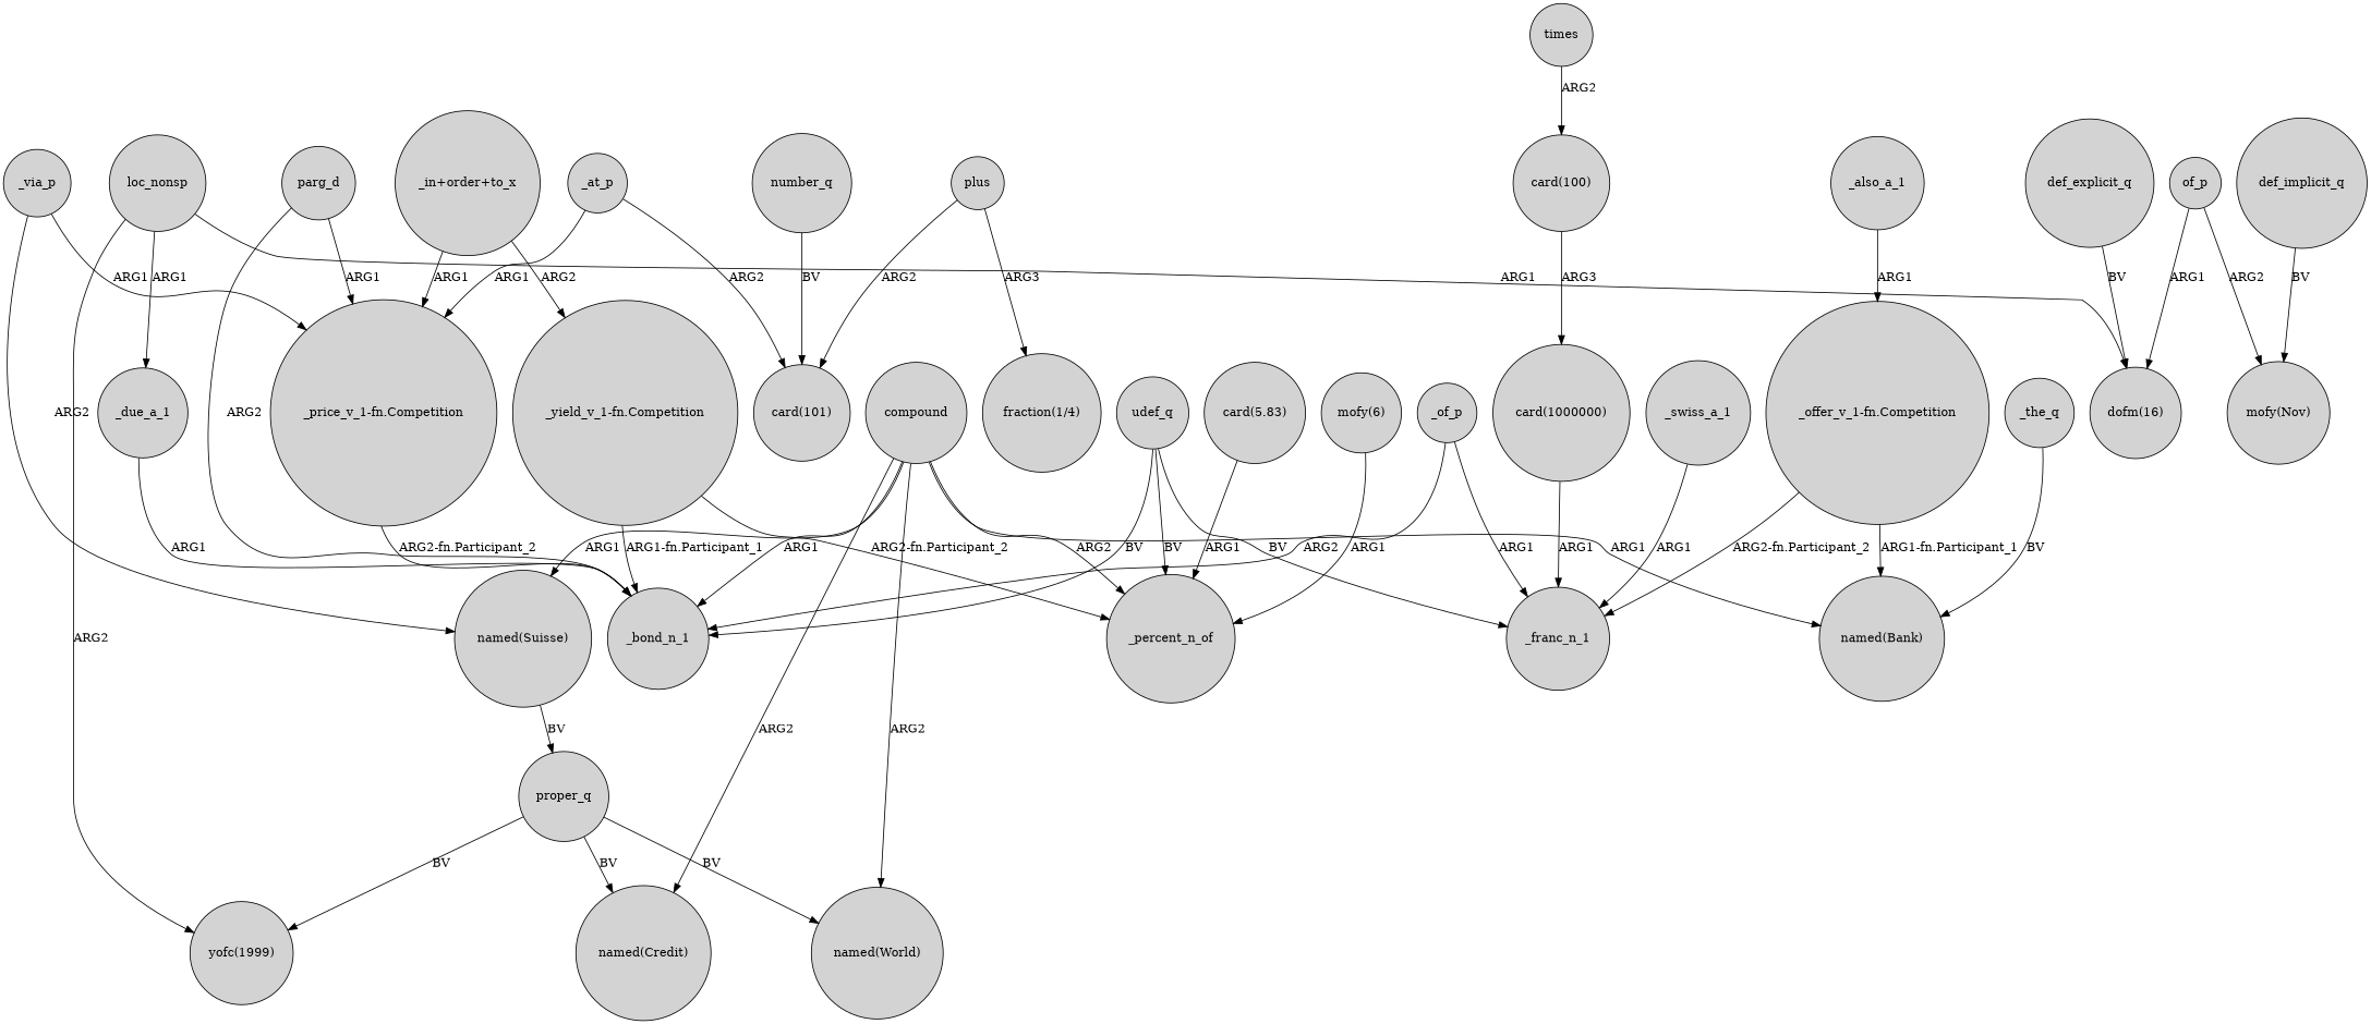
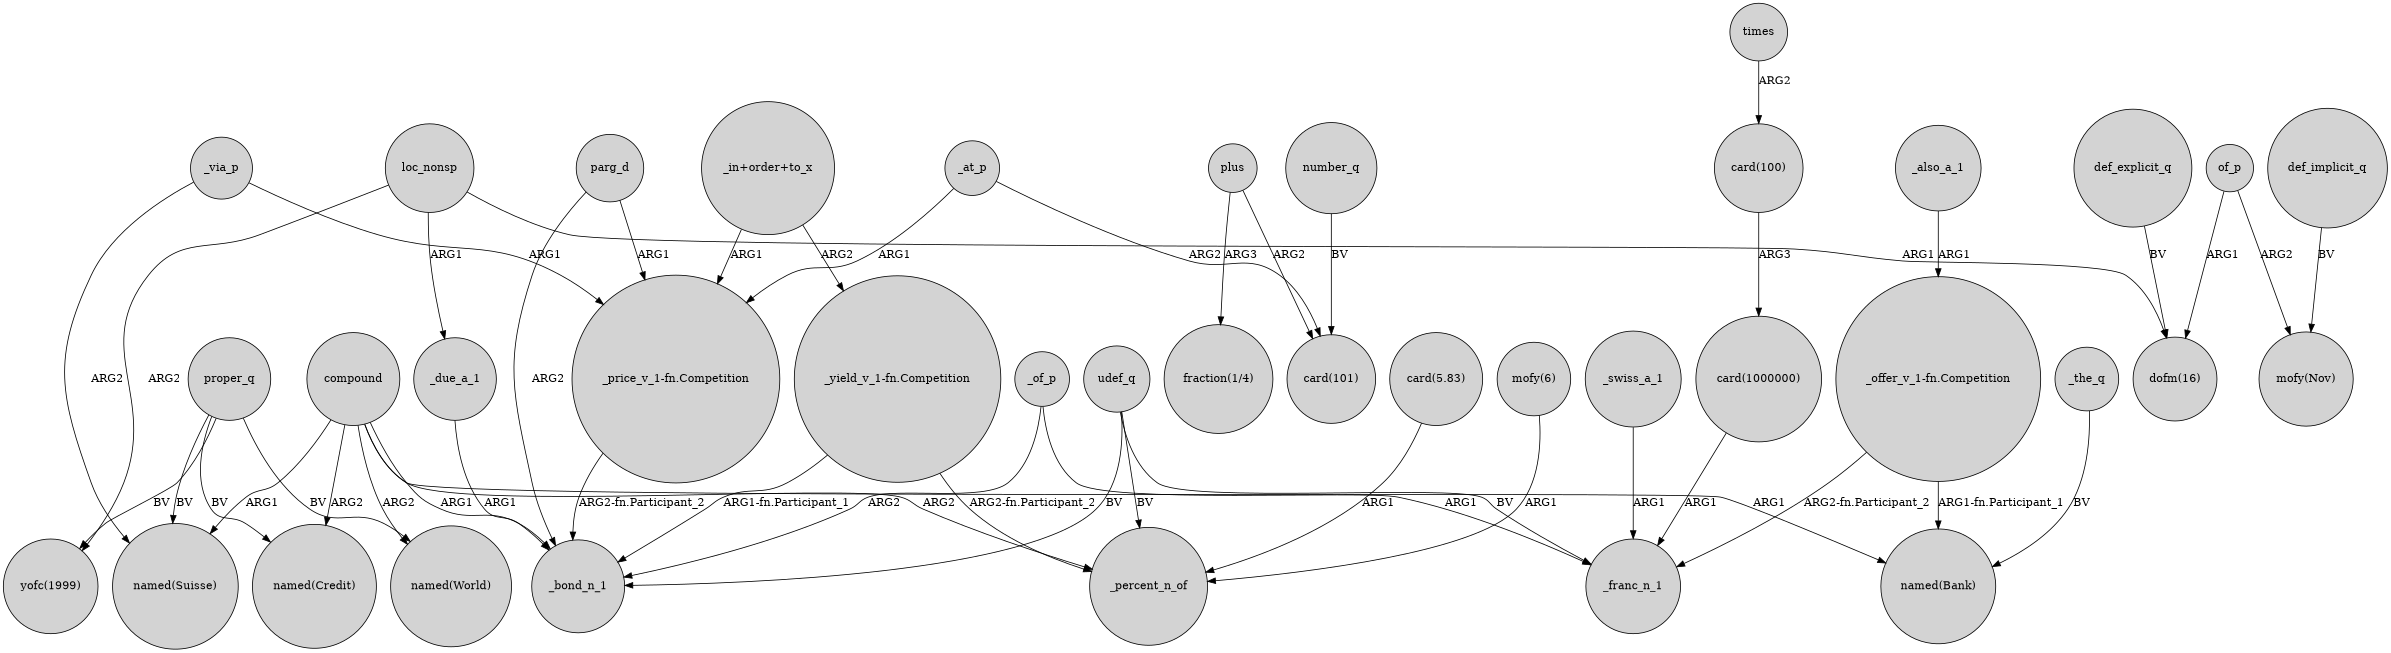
  digraph {
    node [shape=circle style=filled]
    loc_nonsp
    "yofc(1999)"
    "dofm(16)"
    _due_a_1
    _bond_n_1
    parg_d
    "_price_v_1-fn.Competition"
    udef_q
    _percent_n_of
    _franc_n_1
    of_p
    "mofy(Nov)"
    "card(5.83)"
    _swiss_a_1
    "card(1000000)"
    _at_p
    "card(101)"
    compound
    "named(Bank)"
    "named(Suisse)"
    "named(Credit)"
    "named(World)"
    times
    "card(100)"
    proper_q
    _of_p
    plus
    "fraction(1/4)"
    _also_a_1
    "_offer_v_1-fn.Competition"
    "_in+order+to_x"
    "_yield_v_1-fn.Competition"
    _via_p
    n34 [label="mofy(6)"]
    _the_q
    def_explicit_q
    def_implicit_q
    number_q
    loc_nonsp -> "yofc(1999)" [label=ARG2]
    loc_nonsp -> "dofm(16)" [label=ARG1]
    loc_nonsp -> _due_a_1 [label=ARG1]
    _due_a_1 -> _bond_n_1 [label=ARG1]
    parg_d -> _bond_n_1 [label=ARG2]
    parg_d -> "_price_v_1-fn.Competition" [label=ARG1]
    "_price_v_1-fn.Competition" -> _bond_n_1 [label="ARG2-fn.Participant_2"]
    udef_q -> _bond_n_1 [label=BV]
    udef_q -> _percent_n_of [label=BV]
    udef_q -> _franc_n_1 [label=BV]
    of_p -> "dofm(16)" [label=ARG1]
    of_p -> "mofy(Nov)" [label=ARG2]
    "card(5.83)" -> _percent_n_of [label=ARG1]
    _swiss_a_1 -> _franc_n_1 [label=ARG1]
    "card(1000000)" -> _franc_n_1 [label=ARG1]
    _at_p -> "_price_v_1-fn.Competition" [label=ARG1]
    _at_p -> "card(101)" [label=ARG2]
    compound -> _bond_n_1 [label=ARG1]
    compound -> _percent_n_of [label=ARG2]
    compound -> "named(Bank)" [label=ARG1]
    compound -> "named(Suisse)" [label=ARG1]
    compound -> "named(Credit)" [label=ARG2]
    compound -> "named(World)" [label=ARG2]
    times -> "card(100)" [label=ARG2]
    "card(100)" -> "card(1000000)" [label=ARG3]
    proper_q -> "yofc(1999)" [label=BV]
-   "named(Suisse)" -> proper_q [label=BV]
+   proper_q -> "named(Suisse)" [label=BV]
    proper_q -> "named(Credit)" [label=BV]
    proper_q -> "named(World)" [label=BV]
    _of_p -> _bond_n_1 [label=ARG2]
    _of_p -> _franc_n_1 [label=ARG1]
    plus -> "card(101)" [label=ARG2]
    plus -> "fraction(1/4)" [label=ARG3]
    _also_a_1 -> "_offer_v_1-fn.Competition" [label=ARG1]
    "_offer_v_1-fn.Competition" -> _franc_n_1 [label="ARG2-fn.Participant_2"]
    "_offer_v_1-fn.Competition" -> "named(Bank)" [label="ARG1-fn.Participant_1"]
    "_in+order+to_x" -> "_price_v_1-fn.Competition" [label=ARG1]
    "_in+order+to_x" -> "_yield_v_1-fn.Competition" [label=ARG2]
    "_yield_v_1-fn.Competition" -> _bond_n_1 [label="ARG1-fn.Participant_1"]
    "_yield_v_1-fn.Competition" -> _percent_n_of [label="ARG2-fn.Participant_2"]
    _via_p -> "_price_v_1-fn.Competition" [label=ARG1]
    _via_p -> "named(Suisse)" [label=ARG2]
    n34 -> _percent_n_of [label=ARG1]
    _the_q -> "named(Bank)" [label=BV]
    def_explicit_q -> "dofm(16)" [label=BV]
    def_implicit_q -> "mofy(Nov)" [label=BV]
    number_q -> "card(101)" [label=BV]
  }
